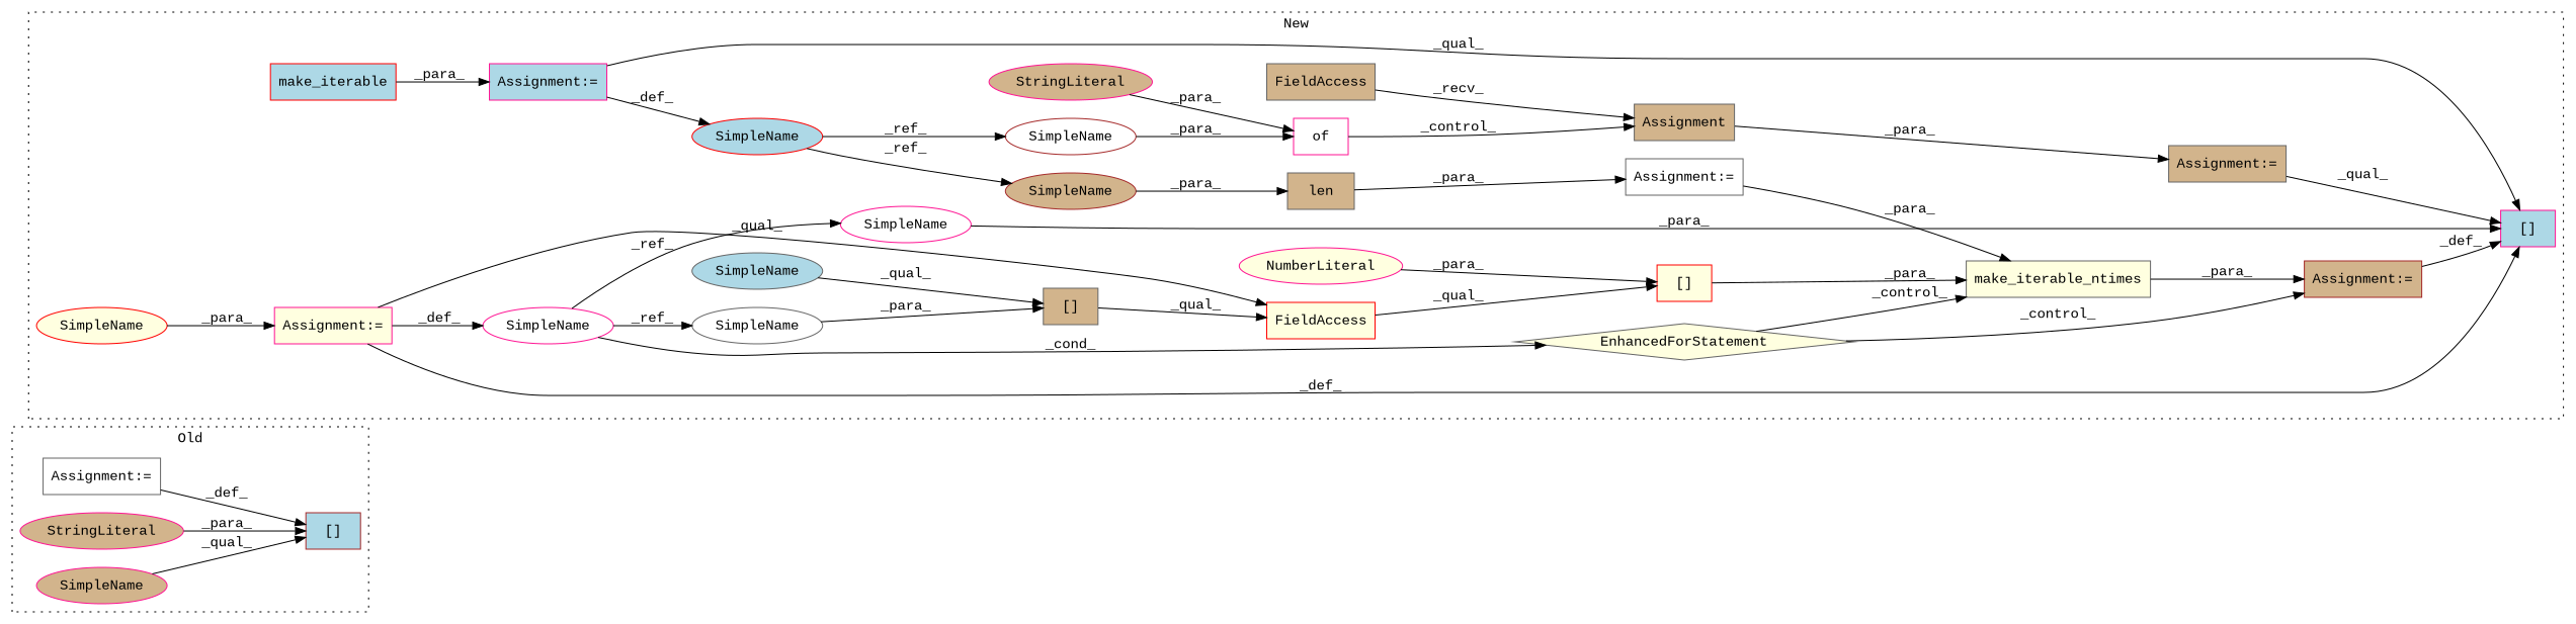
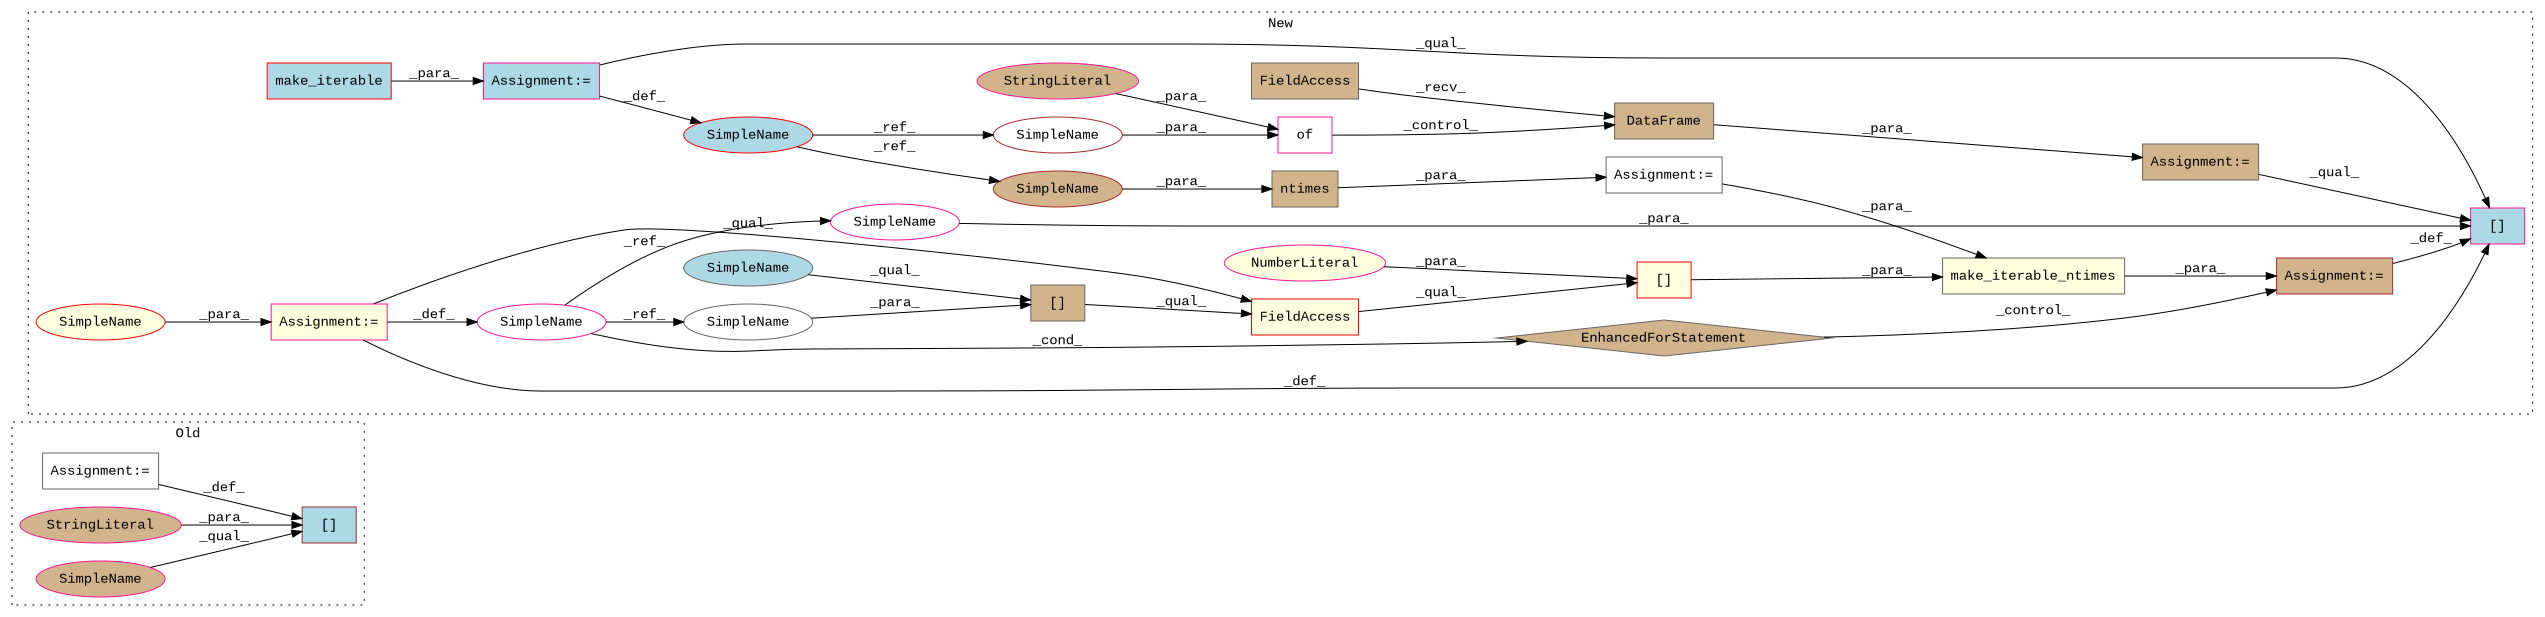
  digraph {
    fontname="Liberation Mono"
    rankdir=LR
    node [a=42 color=gray40 fillcolor=tan fontname="Liberation Mono" l=1 s="1298,1364" shape=box style=filled]
    edge [fontname="Liberation Mono"]
    n1 [a=2 color=brown fillcolor=lightblue l="6,1" label="[]" s="972,985"]
    n2 [a=7 fillcolor=white label="Assignment:=" s=905]
    n3 [a=45 color=deeppink l=7 label=StringLiteral s=978 shape=ellipse]
    n4 [color=deeppink l=5 label=SimpleName s=972 shape=ellipse]
-   n5 [a=32 l="10,1" label=Assignment s="1220,1273"]
+   n5 [a=32 l="10,1" label=DataFrame s="1220,1273"]
    n6 [a=7 label="Assignment:=" s=1212]
    n7 [a=7 color=deeppink fillcolor=lightblue label="Assignment:=" s=1137]
    n8 [a=32 color=deeppink fillcolor=white l="3,1" label=of s="1234,1272"]
    n9 [a=45 color=deeppink l=11 label=StringLiteral s=1251 shape=ellipse]
    n10 [a=7 color=brown label="Assignment:=" s=1386]
    n11 [a=7 fillcolor=white label="Assignment:=" s=1281]
-   n12 [a=70 fillcolor=lightyellow l="53,2" label=EnhancedForStatement shape=diamond]
+   n12 [a=70 l="53,2" label=EnhancedForStatement shape=diamond]
    n13 [a=32 fillcolor=lightyellow l="21,1" label=make_iterable_ntimes s="1387,1426"]
    n14 [a=2 color=red fillcolor=lightyellow l="14,1" label="[]" s="1408,1423"]
    n15 [a=34 color=deeppink fillcolor=lightyellow label=NumberLiteral s=1422 shape=ellipse]
    n16 [a=2 color=deeppink fillcolor=lightblue l="9,1" label="[]" s="1374,1385"]
    n17 [color=deeppink fillcolor=white l=2 label=SimpleName s=1355 shape=ellipse]
    n18 [a=2 l="5,1" label="[]" s="1408,1415"]
-   n19 [a=32 l="4,1" label=len s="1282,1291"]
+   n19 [a=32 l="4,1" label=ntimes s="1282,1291"]
    n20 [a=22 color=red fillcolor=lightyellow l=13 label=FieldAccess s=1408]
    n21 [a=22 l=6 label=FieldAccess s=1213]
    n22 [a=7 color=deeppink fillcolor=lightyellow l="53,2" label="Assignment:="]
    n23 [a=32 color=red fillcolor=lightblue l="14,1" label=make_iterable s="1138,1157"]
    n24 [color=red fillcolor=lightblue l=5 label=SimpleName s=1132 shape=ellipse]
    n25 [color=deeppink fillcolor=white l=2 label=SimpleName s=1383 shape=ellipse]
    n26 [fillcolor=white l=2 label=SimpleName s=1413 shape=ellipse]
    n27 [color=brown l=5 label=SimpleName s=1286 shape=ellipse]
    n28 [color=brown fillcolor=white l=5 label=SimpleName s=1245 shape=ellipse]
    n29 [color=red fillcolor=lightyellow l=4 label=SimpleName s=1360 shape=ellipse]
    n30 [fillcolor=lightblue l=4 label=SimpleName s=1408 shape=ellipse]
    subgraph cluster_1 {
      label=Old
      style=dotted
      n1
      n2
      n3
      n4
    }
    subgraph cluster_2 {
      label=New
      style=dotted
      n5
      n6
      n7
      n8
      n9
      n10
      n11
      n12
      n13
      n14
      n15
      n16
      n17
      n18
      n19
      n20
      n21
      n22
      n23
      n24
      n25
      n26
      n27
      n28
      n29
      n30
    }
    n2 -> n1 [label=_def_]
    n3 -> n1 [label=_para_]
    n4 -> n1 [label=_qual_]
    n5 -> n6 [label=_para_]
    n6 -> n16 [label=_qual_]
    n7 -> n16 [label=_qual_]
    n7 -> n24 [label=_def_]
    n8 -> n5 [label=_control_]
    n9 -> n8 [label=_para_]
    n10 -> n16 [label=_def_]
    n11 -> n13 [label=_para_]
    n12 -> n10 [label=_control_]
-   n12 -> n13 [label=_control_]
    n13 -> n10 [label=_para_]
    n14 -> n13 [label=_para_]
    n15 -> n14 [label=_para_]
    n17 -> n12 [label=_cond_]
    n17 -> n25 [label=_ref_]
    n17 -> n26 [label=_ref_]
    n18 -> n20 [label=_qual_]
    n19 -> n11 [label=_para_]
    n20 -> n14 [label=_qual_]
    n21 -> n5 [label=_recv_]
    n22 -> n16 [label=_def_]
    n22 -> n17 [label=_def_]
    n22 -> n20 [label=_qual_]
    n23 -> n7 [label=_para_]
    n24 -> n27 [label=_ref_]
    n24 -> n28 [label=_ref_]
    n25 -> n16 [label=_para_]
    n26 -> n18 [label=_para_]
    n27 -> n19 [label=_para_]
    n28 -> n8 [label=_para_]
    n29 -> n22 [label=_para_]
    n30 -> n18 [label=_qual_]
  }
